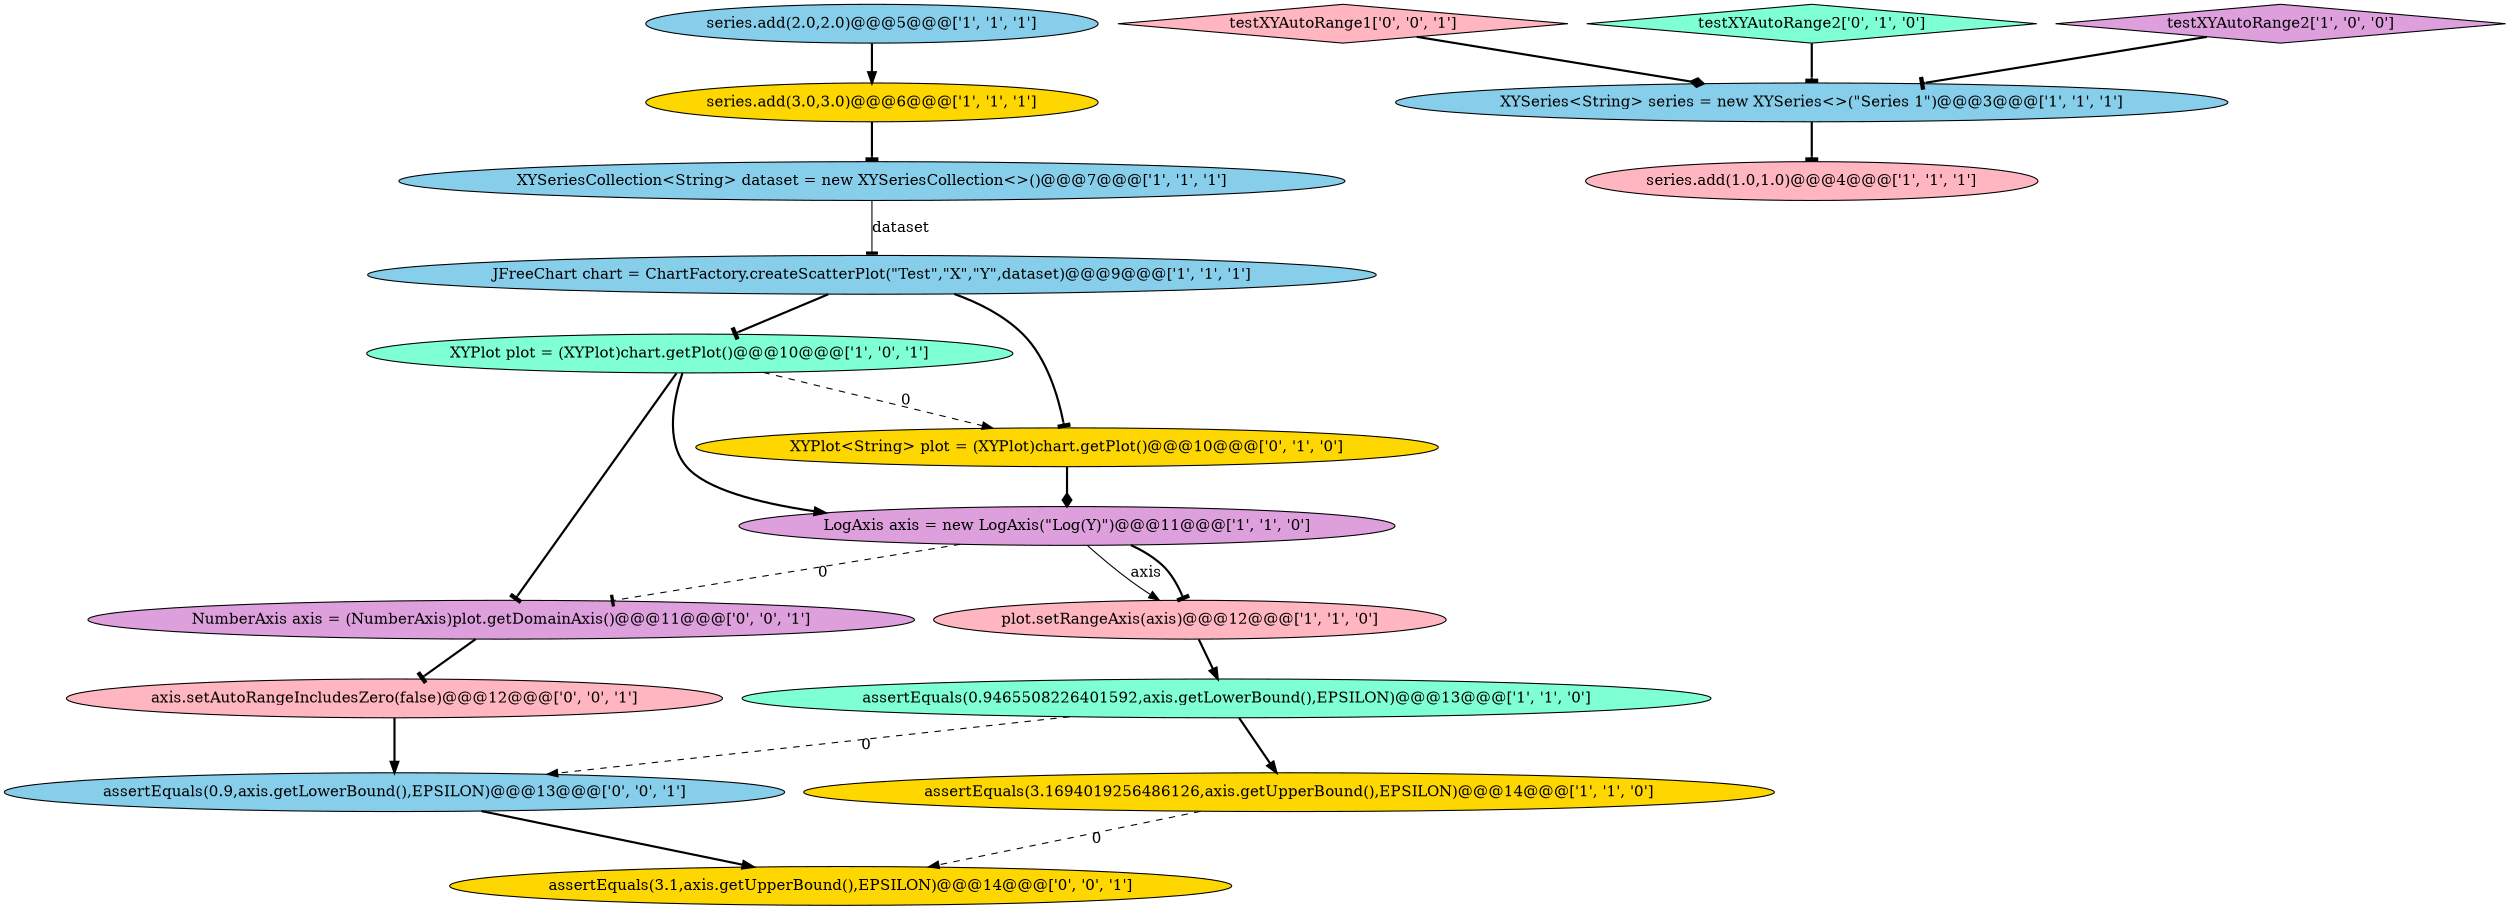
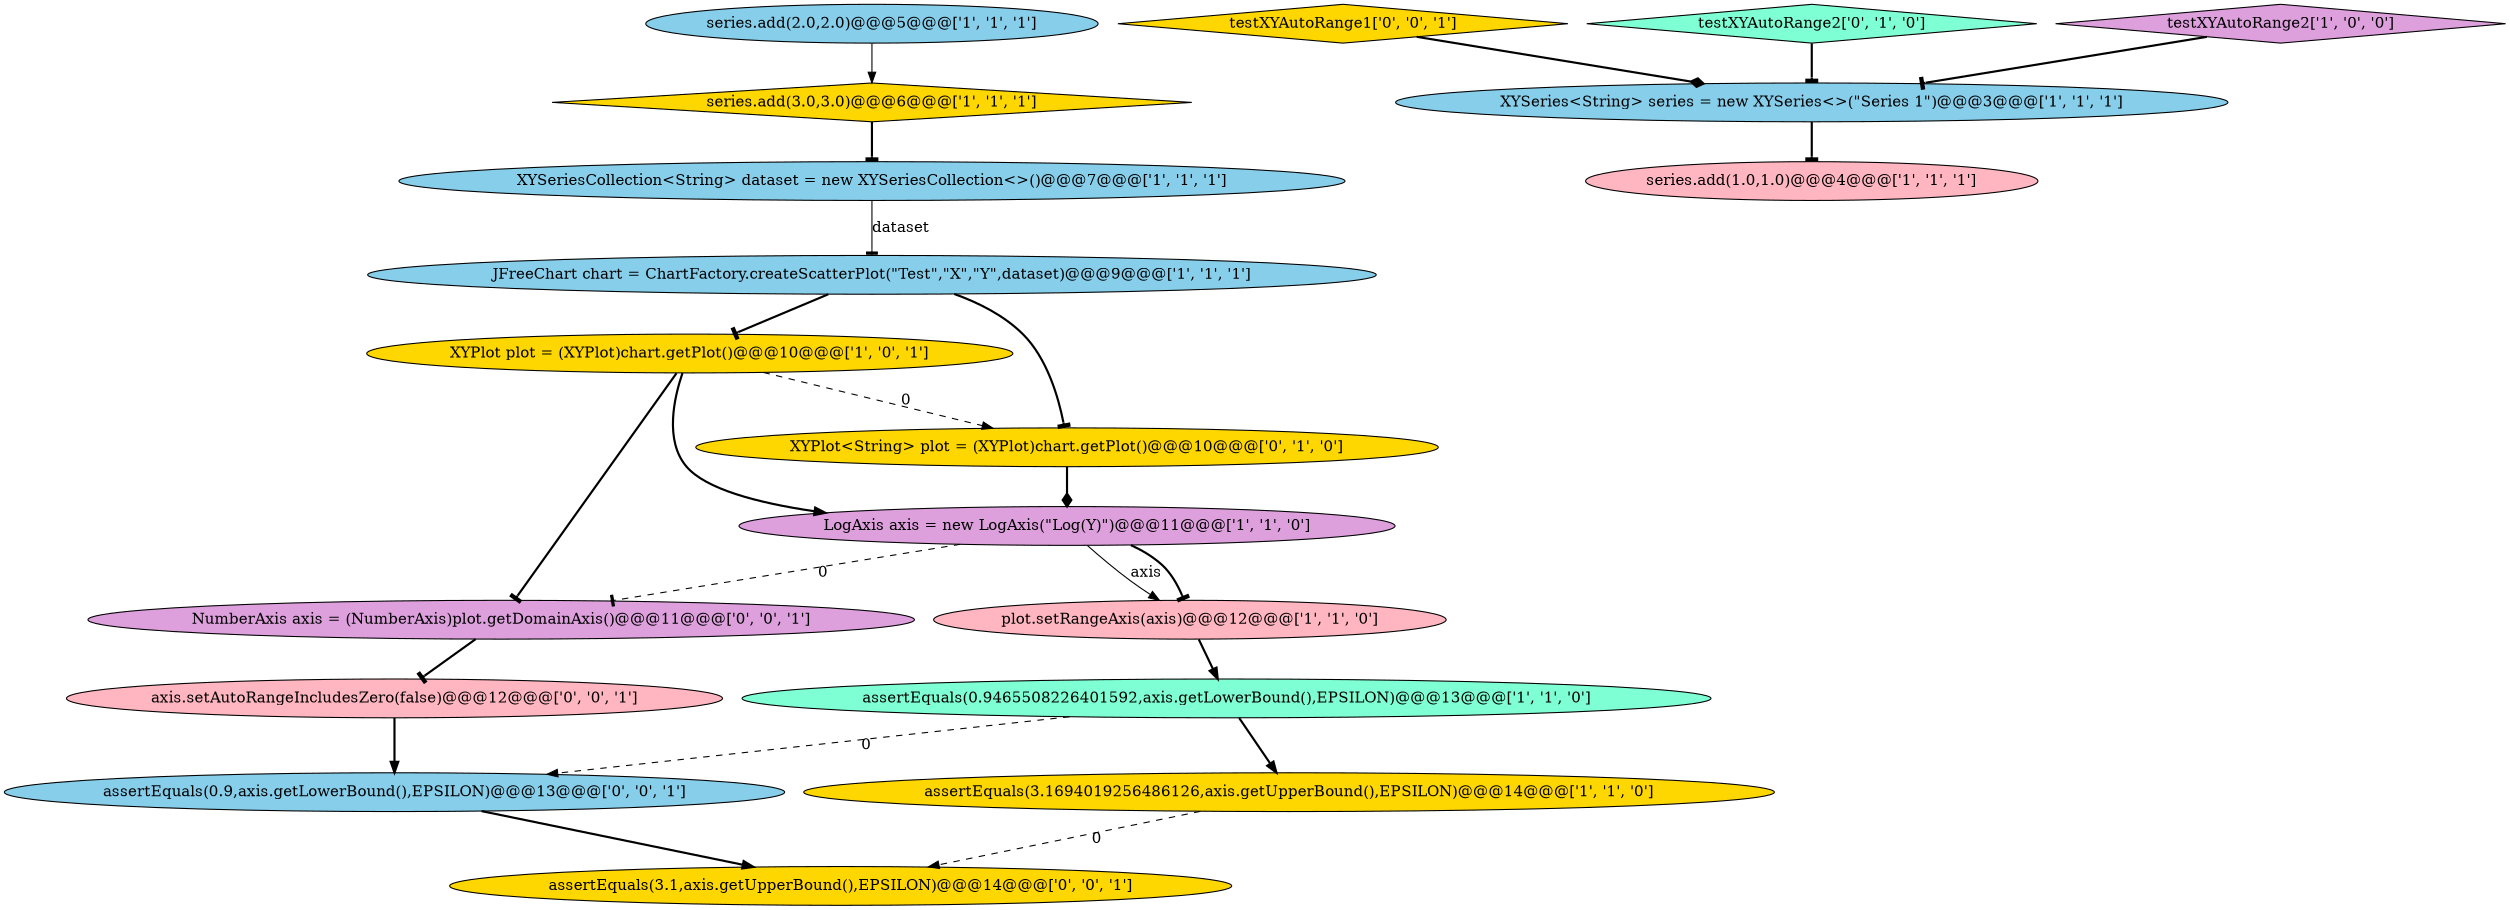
  digraph {
    node [fillcolor=gold shape=ellipse style=filled]
    edge [arrowhead=tee style=bold]
-   n1 [fillcolor=aquamarine label="XYPlot plot = (XYPlot)chart.getPlot()@@@10@@@['1', '0', '1']"]
+   n1 [label="XYPlot plot = (XYPlot)chart.getPlot()@@@10@@@['1', '0', '1']"]
    n2 [fillcolor=plum label="NumberAxis axis = (NumberAxis)plot.getDomainAxis()@@@11@@@['0', '0', '1']"]
    n3 [fillcolor=plum label="LogAxis axis = new LogAxis(\"Log(Y)\")@@@11@@@['1', '1', '0']"]
    n4 [label="XYPlot<String> plot = (XYPlot)chart.getPlot()@@@10@@@['0', '1', '0']"]
    n5 [fillcolor=lightpink label="axis.setAutoRangeIncludesZero(false)@@@12@@@['0', '0', '1']"]
    n6 [fillcolor=lightpink label="plot.setRangeAxis(axis)@@@12@@@['1', '1', '0']"]
-   n7 [fillcolor=lightpink label="testXYAutoRange1['0', '0', '1']" shape=diamond]
+   n7 [label="testXYAutoRange1['0', '0', '1']" shape=diamond]
    n8 [fillcolor=skyblue label="XYSeries<String> series = new XYSeries<>(\"Series 1\")@@@3@@@['1', '1', '1']"]
    n9 [fillcolor=lightpink label="series.add(1.0,1.0)@@@4@@@['1', '1', '1']"]
    n10 [fillcolor=skyblue label="series.add(2.0,2.0)@@@5@@@['1', '1', '1']"]
-   n11 [label="series.add(3.0,3.0)@@@6@@@['1', '1', '1']"]
+   n11 [label="series.add(3.0,3.0)@@@6@@@['1', '1', '1']" shape=diamond]
    n12 [fillcolor=skyblue label="JFreeChart chart = ChartFactory.createScatterPlot(\"Test\",\"X\",\"Y\",dataset)@@@9@@@['1', '1', '1']"]
    n13 [fillcolor=skyblue label="assertEquals(0.9,axis.getLowerBound(),EPSILON)@@@13@@@['0', '0', '1']"]
    n14 [fillcolor=aquamarine label="assertEquals(0.9465508226401592,axis.getLowerBound(),EPSILON)@@@13@@@['1', '1', '0']"]
    n15 [label="assertEquals(3.1,axis.getUpperBound(),EPSILON)@@@14@@@['0', '0', '1']"]
    n16 [fillcolor=aquamarine label="testXYAutoRange2['0', '1', '0']" shape=diamond]
    n17 [label="assertEquals(3.1694019256486126,axis.getUpperBound(),EPSILON)@@@14@@@['1', '1', '0']"]
    n18 [fillcolor=skyblue label="XYSeriesCollection<String> dataset = new XYSeriesCollection<>()@@@7@@@['1', '1', '1']"]
    n19 [fillcolor=plum label="testXYAutoRange2['1', '0', '0']" shape=diamond]
    n1 -> n2
    n1 -> n3 [arrowhead=normal]
    n1 -> n4 [arrowhead=normal label=0 style=dashed]
    n2 -> n5
    n3 -> n2 [label=0 style=dashed]
    n3 -> n6 [arrowhead=normal label=axis style=solid]
    n3 -> n6
    n4 -> n3 [arrowhead=diamond]
    n5 -> n13 [arrowhead=normal]
    n6 -> n14 [arrowhead=normal]
    n7 -> n8 [arrowhead=diamond]
    n8 -> n9
-   n10 -> n11 [arrowhead=normal]
+   n10 -> n11 [arrowhead=normal style=solid]
    n11 -> n18
    n12 -> n1
    n12 -> n4
    n13 -> n15 [arrowhead=normal]
    n14 -> n13 [arrowhead=normal label=0 style=dashed]
    n14 -> n17 [arrowhead=normal]
    n16 -> n8
    n17 -> n15 [arrowhead=normal label=0 style=dashed]
    n18 -> n12 [label=dataset style=solid]
    n19 -> n8
  }
